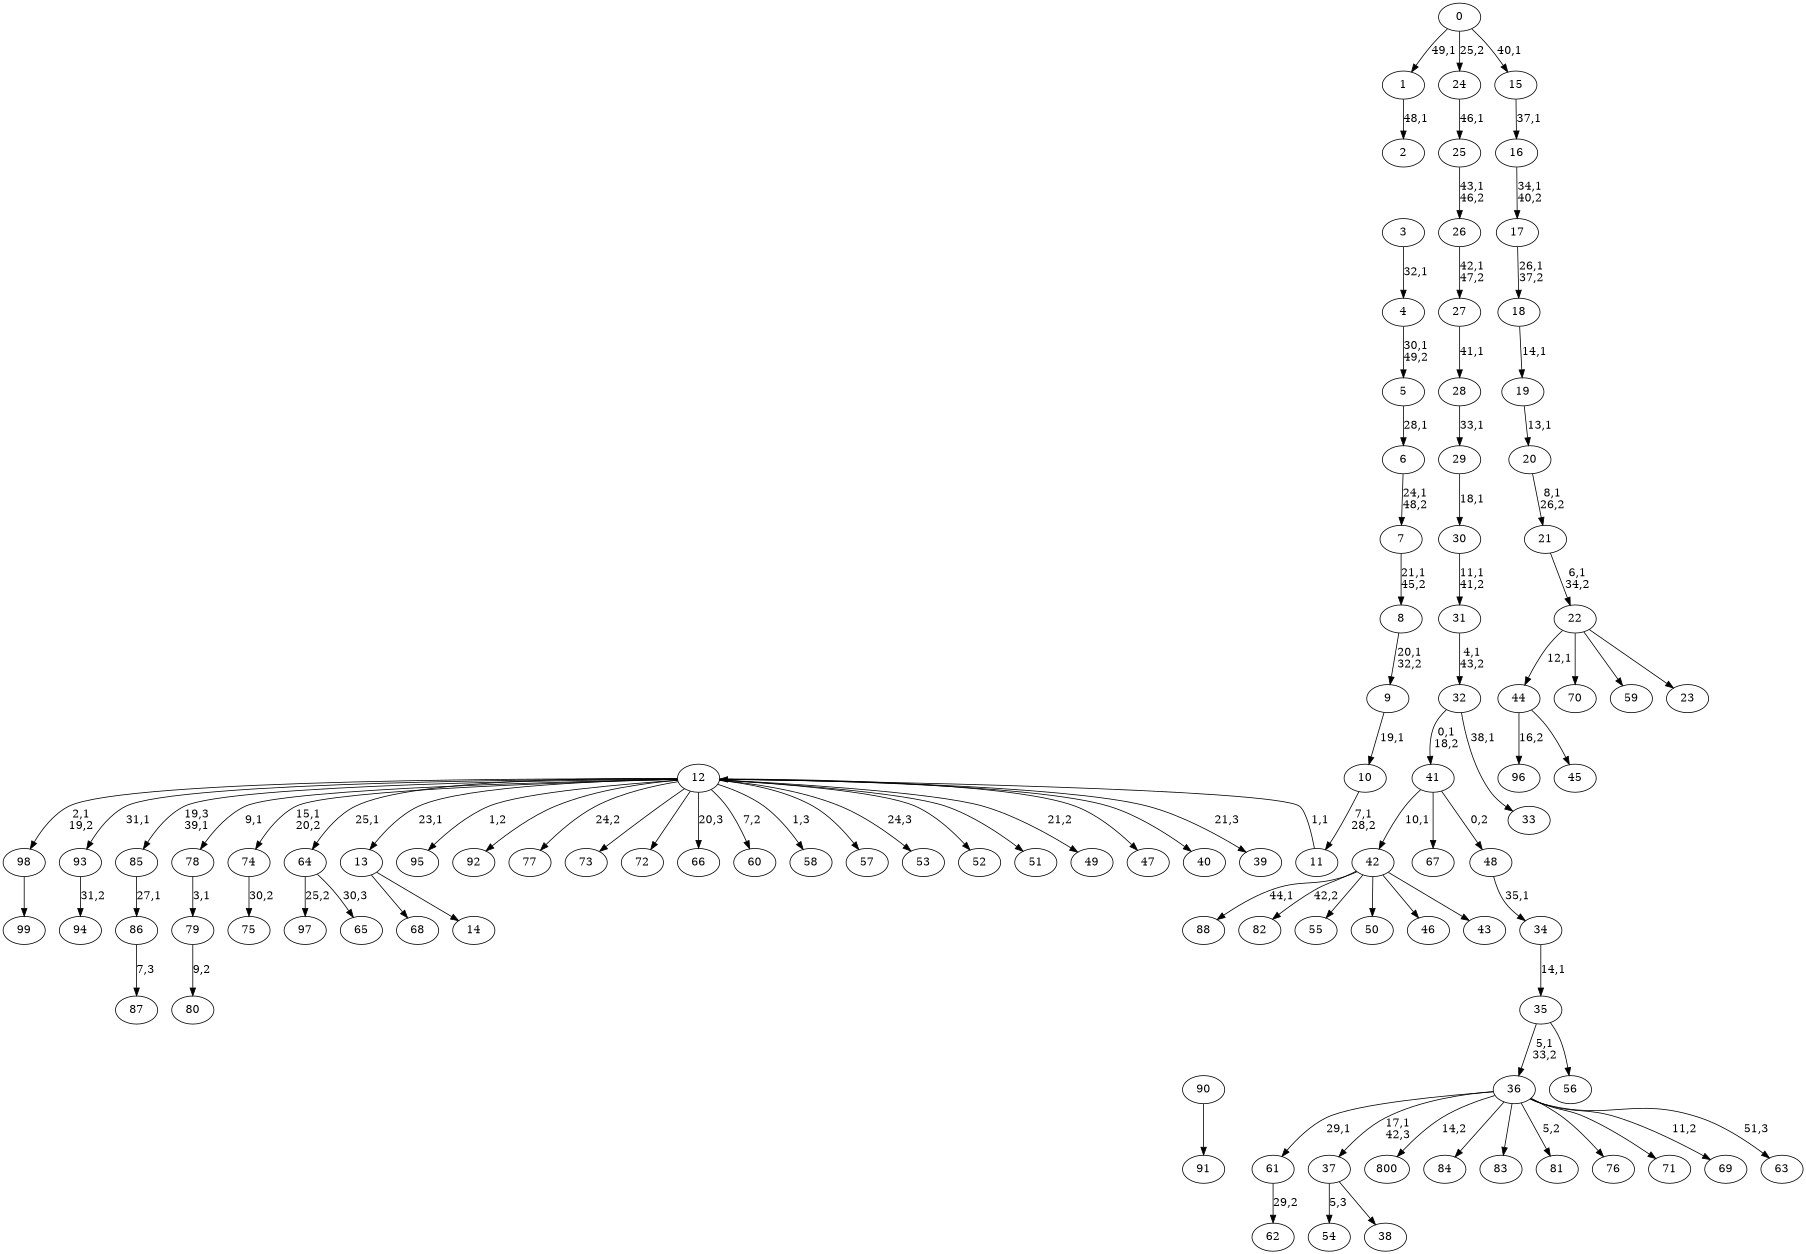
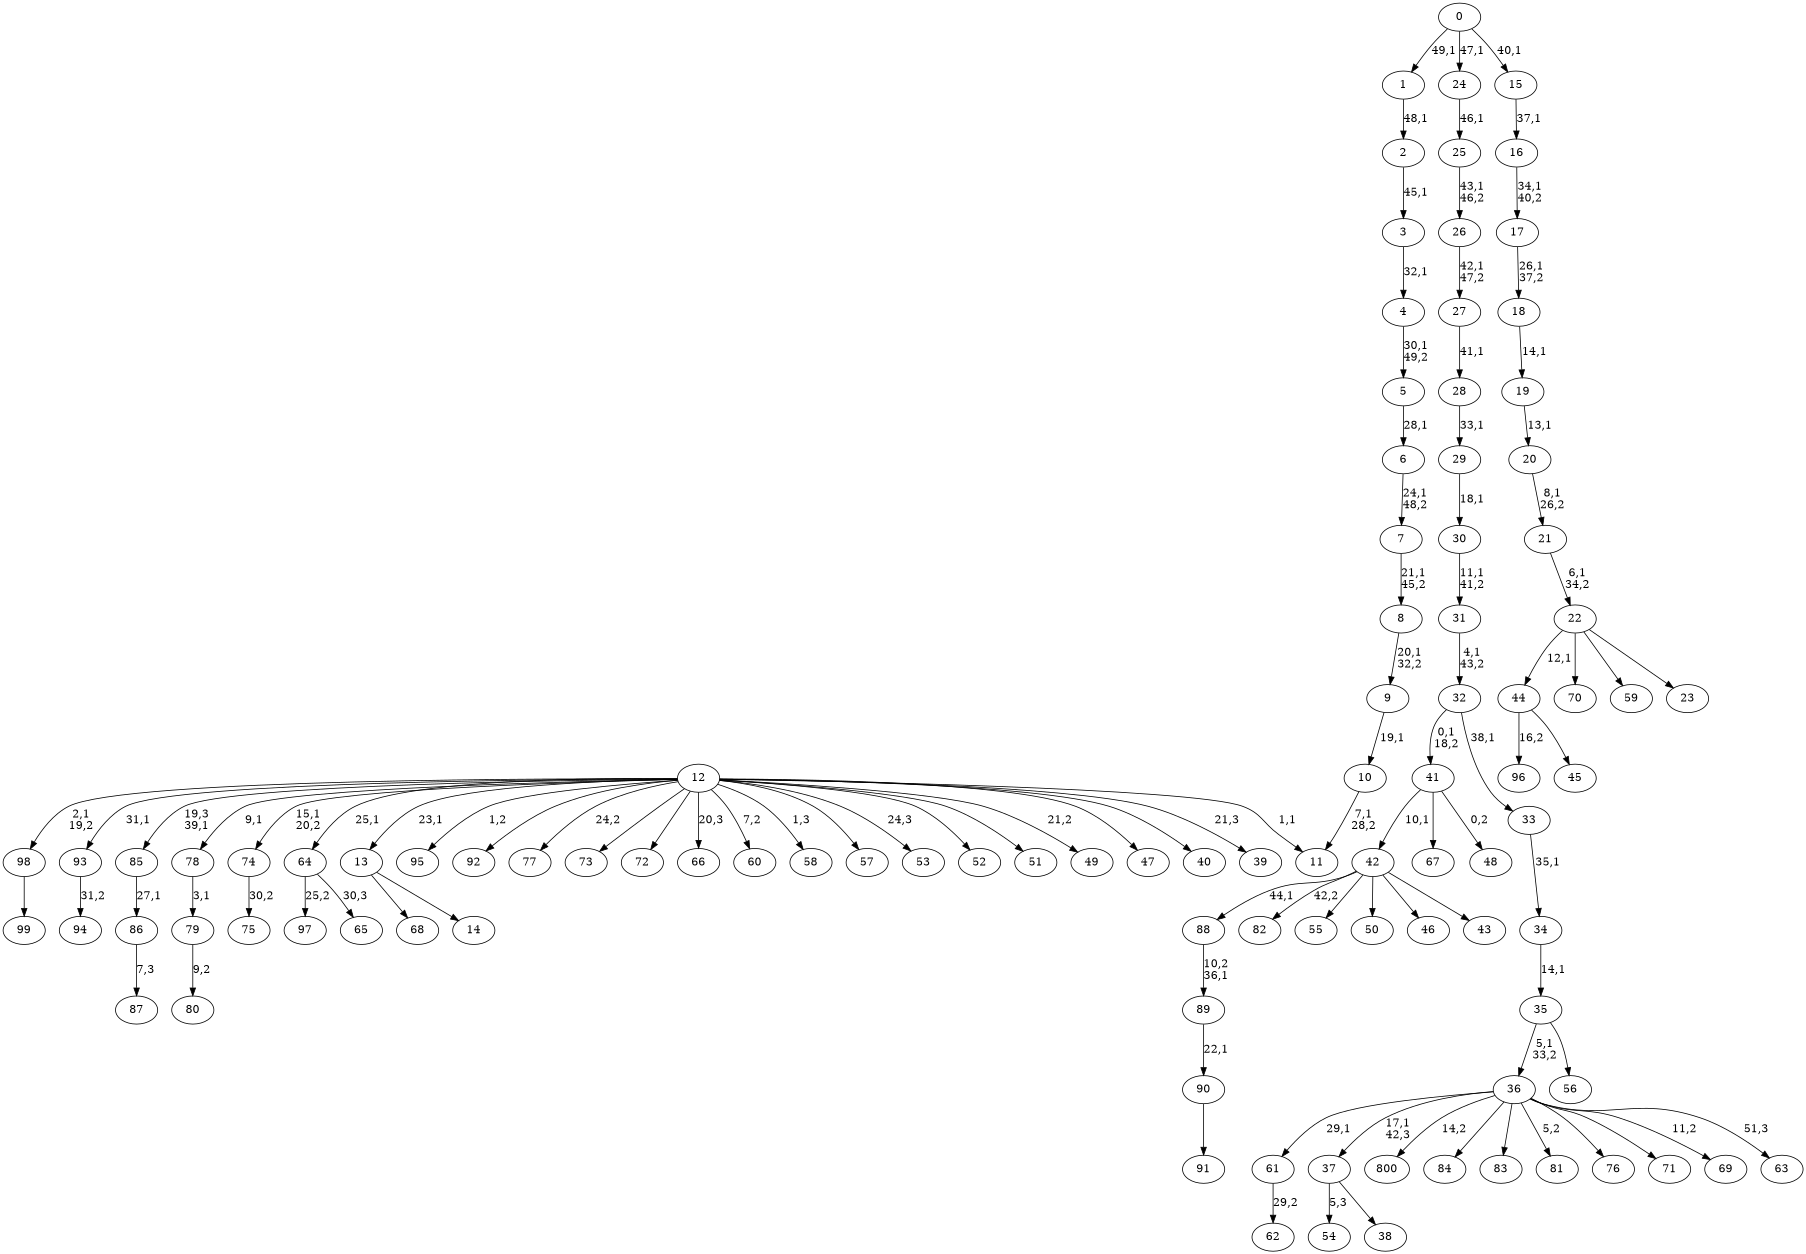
  digraph {
    98
    99
    93
    94
    90
    91
+   89
    88
    86
    87
    85
    79
    80
    78
    74
    75
    64
    97
    65
    61
    62
    44
    96
    45
    42
    82
    55
    50
    46
    43
    41
    67
    48
    37
    54
    38
    36
    n38 [label=800]
    84
    83
    81
    76
    71
    69
    63
    35
    56
    34
    33
    32
    31
    30
    29
    28
    27
    26
    25
    24
    22
    70
    59
    23
    21
    20
    19
    18
    17
    16
    15
    13
    68
    14
    12
    95
    92
    77
    73
    72
    66
    60
    58
    57
    53
    52
    51
    49
    47
    40
    39
    11
    10
    9
    8
    7
    6
    5
    4
    3
    2
    1
    0
    98 -> 99
    93 -> 94 [label="31,2"]
    90 -> 91
+   89 -> 90 [label="22,1"]
+   88 -> 89 [label="10,2\n36,1"]
    86 -> 87 [label="7,3"]
    85 -> 86 [label="27,1"]
    79 -> 80 [label="9,2"]
    78 -> 79 [label="3,1"]
    74 -> 75 [label="30,2"]
    64 -> 97 [label="25,2"]
    64 -> 65 [label="30,3"]
    61 -> 62 [label="29,2"]
    44 -> 96 [label="16,2"]
    44 -> 45
    42 -> 88 [label="44,1"]
    42 -> 82 [label="42,2"]
    42 -> 55
    42 -> 50
    42 -> 46
    42 -> 43
    41 -> 42 [label="10,1"]
    41 -> 67
    41 -> 48 [label="0,2"]
    37 -> 54 [label="5,3"]
    37 -> 38
    36 -> 61 [label="29,1"]
    36 -> 37 [label="17,1\n42,3"]
    36 -> n38 [label="14,2"]
    36 -> 84
    36 -> 83
    36 -> 81 [label="5,2"]
    36 -> 76
    36 -> 71
    36 -> 69 [label="11,2"]
    36 -> 63 [label="51,3"]
    35 -> 36 [label="5,1\n33,2"]
    35 -> 56
    34 -> 35 [label="14,1"]
-   48 -> 34 [label="35,1"]
+   33 -> 34 [label="35,1"]
    32 -> 41 [label="0,1\n18,2"]
    32 -> 33 [label="38,1"]
    31 -> 32 [label="4,1\n43,2"]
    30 -> 31 [label="11,1\n41,2"]
    29 -> 30 [label="18,1"]
    28 -> 29 [label="33,1"]
    27 -> 28 [label="41,1"]
    26 -> 27 [label="42,1\n47,2"]
    25 -> 26 [label="43,1\n46,2"]
    24 -> 25 [label="46,1"]
    22 -> 44 [label="12,1"]
    22 -> 70
    22 -> 59
    22 -> 23
    21 -> 22 [label="6,1\n34,2"]
    20 -> 21 [label="8,1\n26,2"]
    19 -> 20 [label="13,1"]
    18 -> 19 [label="14,1"]
    17 -> 18 [label="26,1\n37,2"]
    16 -> 17 [label="34,1\n40,2"]
    15 -> 16 [label="37,1"]
    13 -> 68
    13 -> 14
    12 -> 98 [label="2,1\n19,2"]
    12 -> 93 [label="31,1"]
    12 -> 85 [label="19,3\n39,1"]
    12 -> 78 [label="9,1"]
    12 -> 74 [label="15,1\n20,2"]
    12 -> 64 [label="25,1"]
    12 -> 13 [label="23,1"]
    12 -> 95 [label="1,2"]
    12 -> 92
    12 -> 77 [label="24,2"]
    12 -> 73
    12 -> 72
    12 -> 66 [label="20,3"]
    12 -> 60 [label="7,2"]
    12 -> 58 [label="1,3"]
    12 -> 57
    12 -> 53 [label="24,3"]
    12 -> 52
    12 -> 51
    12 -> 49 [label="21,2"]
    12 -> 47
    12 -> 40
    12 -> 39 [label="21,3"]
-   11 -> 12 [label="1,1"]
+   12 -> 11 [label="1,1"]
    10 -> 11 [label="7,1\n28,2"]
    9 -> 10 [label="19,1"]
    8 -> 9 [label="20,1\n32,2"]
    7 -> 8 [label="21,1\n45,2"]
    6 -> 7 [label="24,1\n48,2"]
    5 -> 6 [label="28,1"]
    4 -> 5 [label="30,1\n49,2"]
    3 -> 4 [label="32,1"]
+   2 -> 3 [label="45,1"]
    1 -> 2 [label="48,1"]
-   0 -> 24 [label="25,2"]
+   0 -> 24 [label="47,1"]
    0 -> 15 [label="40,1"]
    0 -> 1 [label="49,1"]
  }
